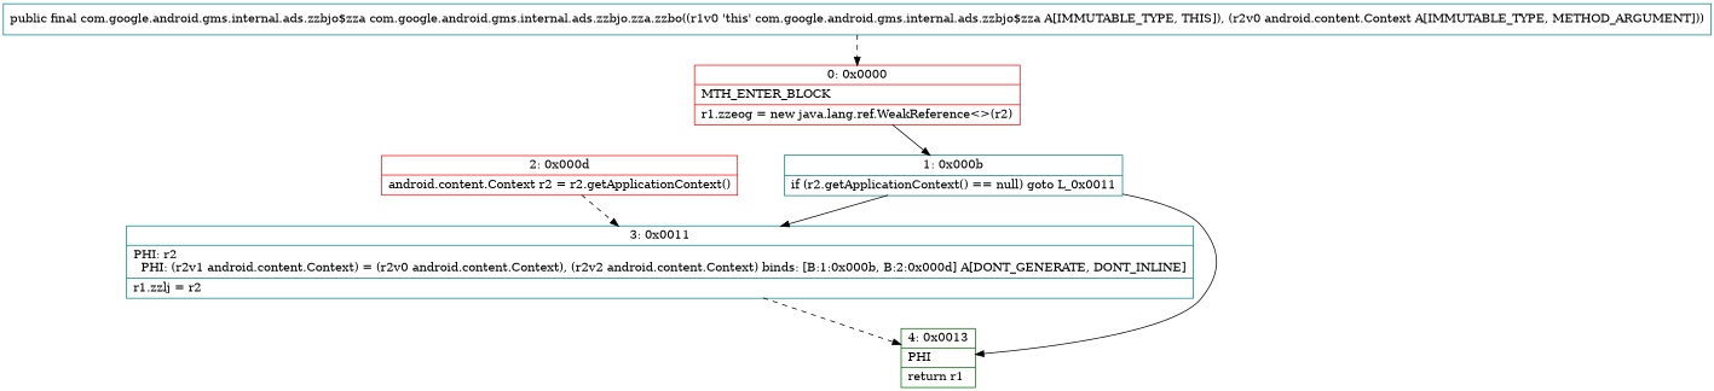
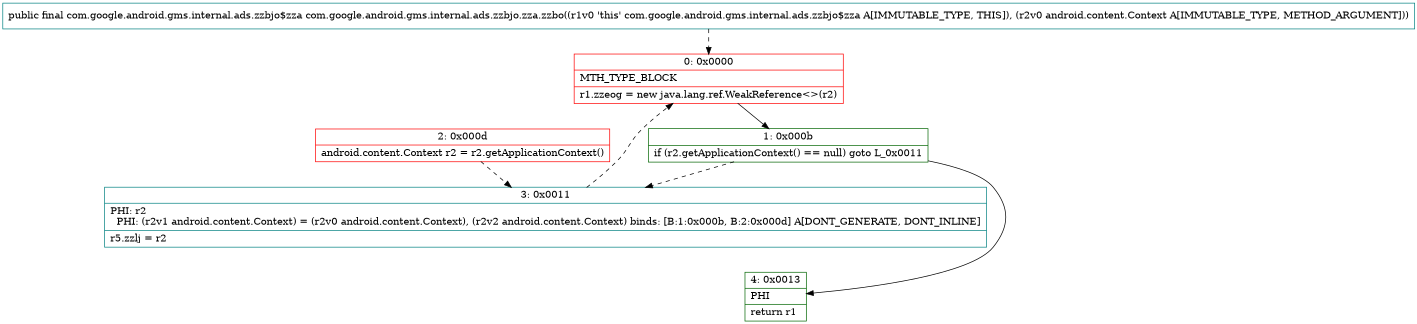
  digraph {
    node [color=red shape=record]
    edge [style=dashed]
-   n1 [label="{0\:\ 0x0000|MTH_ENTER_BLOCK\l|r1.zzeog = new java.lang.ref.WeakReference\<\>(r2)\l}"]
-   n2 [color=teal label="{1\:\ 0x000b|if (r2.getApplicationContext() == null) goto L_0x0011\l}"]
-   n3 [color=teal label="{3\:\ 0x0011|PHI: r2 \l  PHI: (r2v1 android.content.Context) = (r2v0 android.content.Context), (r2v2 android.content.Context) binds: [B:1:0x000b, B:2:0x000d] A[DONT_GENERATE, DONT_INLINE]\l|r1.zzlj = r2\l}"]
+   n1 [label="{0\:\ 0x0000|MTH_TYPE_BLOCK\l|r1.zzeog = new java.lang.ref.WeakReference\<\>(r2)\l}"]
+   n2 [color=darkgreen label="{1\:\ 0x000b|if (r2.getApplicationContext() == null) goto L_0x0011\l}"]
+   n3 [color=teal label="{3\:\ 0x0011|PHI: r2 \l  PHI: (r2v1 android.content.Context) = (r2v0 android.content.Context), (r2v2 android.content.Context) binds: [B:1:0x000b, B:2:0x000d] A[DONT_GENERATE, DONT_INLINE]\l|r5.zzlj = r2\l}"]
    n4 [color=darkgreen label="{4\:\ 0x0013|PHI\l|return r1\l}"]
    n5 [label="{2\:\ 0x000d|android.content.Context r2 = r2.getApplicationContext()\l}"]
    n6 [color=teal label="{public final com.google.android.gms.internal.ads.zzbjo$zza com.google.android.gms.internal.ads.zzbjo.zza.zzbo((r1v0 'this' com.google.android.gms.internal.ads.zzbjo$zza A[IMMUTABLE_TYPE, THIS]), (r2v0 android.content.Context A[IMMUTABLE_TYPE, METHOD_ARGUMENT])) }"]
    n1 -> n2 [style=solid]
-   n2 -> n3 [style=solid]
+   n2 -> n3
    n2 -> n4 [style=solid]
-   n3 -> n4
+   n3 -> n1
    n5 -> n3
    n6 -> n1
  }
